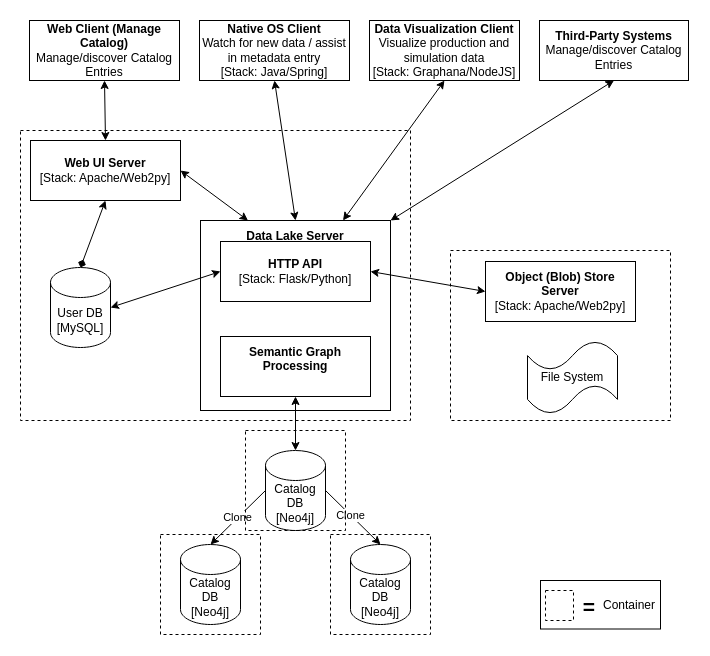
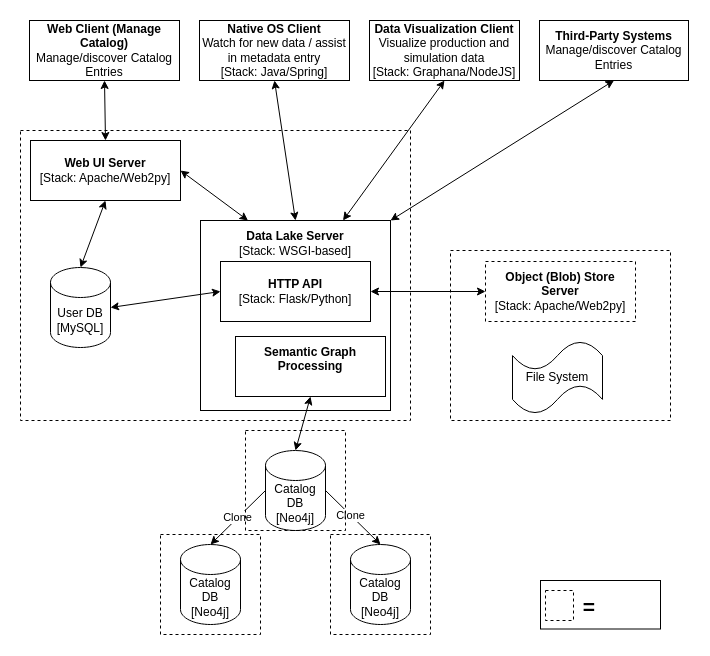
  <mxCell id="0" />
  <mxCell id="1" parent="0" />
  <mxCell id="2" value="" style="rounded=0;whiteSpace=wrap;html=1;dashed=1;fillColor=none;" vertex="1" parent="1"><mxGeometry x="450" y="250" width="220" height="170" as="geometry" /></mxCell>
  <mxCell id="3" value="" style="rounded=0;whiteSpace=wrap;html=1;dashed=1;fillColor=none;" vertex="1" parent="1"><mxGeometry x="20" y="130" width="390" height="290" as="geometry" /></mxCell>
  <mxCell id="4" value="&lt;b&gt;Data Lake Server&lt;/b&gt;&lt;br&gt;[Stack: WSGI-based]&lt;br&gt;&lt;br&gt;&lt;br&gt;&lt;br&gt;&lt;br&gt;&lt;br&gt;&lt;br&gt;&lt;br&gt;&amp;nbsp;&lt;br&gt;&lt;br&gt;&lt;br&gt;" style="whiteSpace=wrap;html=1;aspect=fixed;" vertex="1" parent="1"><mxGeometry x="200" y="220" width="190" height="190" as="geometry" /></mxCell>
  <mxCell id="5" value="&lt;b&gt;Web Client (&lt;/b&gt;&lt;b style=&quot;border-color: var(--border-color);&quot;&gt;Manage Catalog&lt;/b&gt;&lt;b&gt;)&lt;/b&gt;&lt;br&gt;Manage/discover Catalog Entries" style="rounded=0;whiteSpace=wrap;html=1;" vertex="1" parent="1"><mxGeometry x="29" y="20" width="150" height="60" as="geometry" /></mxCell>
  <mxCell id="6" value="&lt;b&gt;Native OS Client&lt;/b&gt;&lt;br&gt;Watch for new data / assist in metadata entry&lt;br&gt;[Stack: Java/Spring]" style="rounded=0;whiteSpace=wrap;html=1;" vertex="1" parent="1"><mxGeometry x="199" y="20" width="150" height="60" as="geometry" /></mxCell>
  <mxCell id="7" value="&lt;b&gt;Third-Party Systems&lt;/b&gt;&lt;br&gt;Manage/discover Catalog Entries" style="rounded=0;whiteSpace=wrap;html=1;" vertex="1" parent="1"><mxGeometry x="539" y="20" width="149" height="60" as="geometry" /></mxCell>
- <mxCell id="8" value="&lt;b&gt;HTTP API&lt;/b&gt;&lt;br&gt;[Stack: Flask/Python]" style="rounded=0;whiteSpace=wrap;html=1;" vertex="1" parent="1"><mxGeometry x="220" y="241" width="150" height="60" as="geometry" /></mxCell>
+ <mxCell id="8" value="&lt;b&gt;HTTP API&lt;/b&gt;&lt;br&gt;[Stack: Flask/Python]" style="rounded=0;whiteSpace=wrap;html=1;" vertex="1" parent="1"><mxGeometry x="220" y="261" width="150" height="60" as="geometry" /></mxCell>
  <mxCell id="9" value="&lt;b&gt;Web UI Server&lt;br&gt;&lt;/b&gt;[Stack: Apache/Web2py]" style="rounded=0;whiteSpace=wrap;html=1;" vertex="1" parent="1"><mxGeometry x="30" y="140" width="150" height="60" as="geometry" /></mxCell>
  <mxCell id="10" value="" style="endArrow=classic;html=1;rounded=0;exitX=0.5;exitY=1;exitDx=0;exitDy=0;entryX=0.5;entryY=0;entryDx=0;entryDy=0;startArrow=classic;startFill=1;" edge="1" parent="1" source="5" target="9"><mxGeometry width="50" height="50" relative="1" as="geometry"><mxPoint x="260" y="130" as="sourcePoint" /><mxPoint x="310" y="80" as="targetPoint" /></mxGeometry></mxCell>
  <mxCell id="11" value="" style="endArrow=classic;html=1;rounded=0;exitX=1;exitY=0.5;exitDx=0;exitDy=0;entryX=0.25;entryY=0;entryDx=0;entryDy=0;startArrow=classic;startFill=1;" edge="1" parent="1" source="9" target="4"><mxGeometry width="50" height="50" relative="1" as="geometry"><mxPoint x="260" y="130" as="sourcePoint" /><mxPoint x="310" y="80" as="targetPoint" /></mxGeometry></mxCell>
  <mxCell id="12" value="" style="endArrow=classic;html=1;rounded=0;exitX=0.5;exitY=1;exitDx=0;exitDy=0;startArrow=classic;startFill=1;entryX=0.5;entryY=0;entryDx=0;entryDy=0;" edge="1" parent="1" source="6" target="4"><mxGeometry width="50" height="50" relative="1" as="geometry"><mxPoint x="260" y="130" as="sourcePoint" /><mxPoint x="310" y="80" as="targetPoint" /></mxGeometry></mxCell>
  <mxCell id="13" value="" style="endArrow=classic;html=1;rounded=0;exitX=0.5;exitY=1;exitDx=0;exitDy=0;entryX=1;entryY=0;entryDx=0;entryDy=0;startArrow=classic;startFill=1;" edge="1" parent="1" source="7" target="4"><mxGeometry width="50" height="50" relative="1" as="geometry"><mxPoint x="260" y="130" as="sourcePoint" /><mxPoint x="310" y="80" as="targetPoint" /></mxGeometry></mxCell>
- <mxCell id="14" value="&lt;b&gt;Semantic Graph Processing&lt;br&gt;&lt;br&gt;&lt;/b&gt;" style="rounded=0;whiteSpace=wrap;html=1;" vertex="1" parent="1"><mxGeometry x="220" y="336" width="150" height="60" as="geometry" /></mxCell>
+ <mxCell id="14" value="&lt;b&gt;Semantic Graph Processing&lt;br&gt;&lt;br&gt;&lt;/b&gt;" style="rounded=0;whiteSpace=wrap;html=1;" vertex="1" parent="1"><mxGeometry x="235" y="336" width="150" height="60" as="geometry" /></mxCell>
  <mxCell id="15" value="&lt;b&gt;Data Visualization Client&lt;/b&gt;&lt;br&gt;Visualize production and simulation data &lt;br&gt;[Stack: Graphana/NodeJS]" style="rounded=0;whiteSpace=wrap;html=1;" vertex="1" parent="1"><mxGeometry x="369" y="20" width="150" height="60" as="geometry" /></mxCell>
  <mxCell id="16" value="" style="endArrow=classic;html=1;rounded=0;exitX=0.5;exitY=1;exitDx=0;exitDy=0;entryX=0.75;entryY=0;entryDx=0;entryDy=0;startArrow=classic;startFill=1;" edge="1" parent="1" source="15" target="4"><mxGeometry width="50" height="50" relative="1" as="geometry"><mxPoint x="260" y="240" as="sourcePoint" /><mxPoint x="310" y="190" as="targetPoint" /></mxGeometry></mxCell>
  <mxCell id="17" value="User DB&lt;br&gt;[MySQL]" style="shape=cylinder3;whiteSpace=wrap;html=1;boundedLbl=1;backgroundOutline=1;size=15;" vertex="1" parent="1"><mxGeometry x="50" y="267" width="60" height="80" as="geometry" /></mxCell>
- <mxCell id="18" value="" style="endArrow=diamond;html=1;rounded=0;exitX=0.5;exitY=1;exitDx=0;exitDy=0;entryX=0.5;entryY=0;entryDx=0;entryDy=0;entryPerimeter=0;startArrow=classic;startFill=1;" edge="1" parent="1" source="9" target="17"><mxGeometry width="50" height="50" relative="1" as="geometry"><mxPoint x="350" y="230" as="sourcePoint" /><mxPoint x="400" y="180" as="targetPoint" /></mxGeometry></mxCell>
+ <mxCell id="18" value="" style="endArrow=classic;html=1;rounded=0;exitX=0.5;exitY=1;exitDx=0;exitDy=0;entryX=0.5;entryY=0;entryDx=0;entryDy=0;entryPerimeter=0;startArrow=classic;startFill=1;" edge="1" parent="1" source="9" target="17"><mxGeometry width="50" height="50" relative="1" as="geometry"><mxPoint x="350" y="230" as="sourcePoint" /><mxPoint x="400" y="180" as="targetPoint" /></mxGeometry></mxCell>
  <mxCell id="19" value="" style="endArrow=classic;html=1;rounded=0;entryX=1;entryY=0.5;entryDx=0;entryDy=0;entryPerimeter=0;exitX=0;exitY=0.5;exitDx=0;exitDy=0;startArrow=classic;startFill=1;" edge="1" parent="1" source="8" target="17"><mxGeometry width="50" height="50" relative="1" as="geometry"><mxPoint x="220" y="280" as="sourcePoint" /><mxPoint x="400" y="180" as="targetPoint" /></mxGeometry></mxCell>
  <mxCell id="20" value="Catalog DB&lt;br&gt;[Neo4j]" style="shape=cylinder3;whiteSpace=wrap;html=1;boundedLbl=1;backgroundOutline=1;size=15;" vertex="1" parent="1"><mxGeometry x="265" y="450" width="60" height="80" as="geometry" /></mxCell>
  <mxCell id="21" value="Catalog DB&lt;br&gt;[Neo4j]" style="shape=cylinder3;whiteSpace=wrap;html=1;boundedLbl=1;backgroundOutline=1;size=15;" vertex="1" parent="1"><mxGeometry x="180" y="544" width="60" height="80" as="geometry" /></mxCell>
  <mxCell id="22" value="Catalog DB&lt;br&gt;[Neo4j]" style="shape=cylinder3;whiteSpace=wrap;html=1;boundedLbl=1;backgroundOutline=1;size=15;" vertex="1" parent="1"><mxGeometry x="350" y="544" width="60" height="80" as="geometry" /></mxCell>
  <mxCell id="23" value="" style="endArrow=classic;html=1;rounded=0;exitX=1;exitY=0.5;exitDx=0;exitDy=0;exitPerimeter=0;entryX=0.5;entryY=0;entryDx=0;entryDy=0;entryPerimeter=0;" edge="1" parent="1" source="20" target="22"><mxGeometry width="50" height="50" relative="1" as="geometry"><mxPoint x="360" y="540" as="sourcePoint" /><mxPoint x="410" y="490" as="targetPoint" /></mxGeometry></mxCell>
  <mxCell id="24" value="Clone" style="edgeLabel;html=1;align=center;verticalAlign=middle;resizable=0;points=[];" vertex="1" connectable="0" parent="23"><mxGeometry x="-0.319" y="2" relative="1" as="geometry"><mxPoint x="5" y="8" as="offset" /></mxGeometry></mxCell>
  <mxCell id="25" value="Clone" style="endArrow=classic;html=1;rounded=0;entryX=0.5;entryY=0;entryDx=0;entryDy=0;entryPerimeter=0;exitX=0;exitY=0.5;exitDx=0;exitDy=0;exitPerimeter=0;" edge="1" parent="1" source="20" target="21"><mxGeometry width="50" height="50" relative="1" as="geometry"><mxPoint x="360" y="540" as="sourcePoint" /><mxPoint x="410" y="490" as="targetPoint" /></mxGeometry></mxCell>
  <mxCell id="26" value="" style="endArrow=classic;html=1;rounded=0;entryX=0.5;entryY=0;entryDx=0;entryDy=0;entryPerimeter=0;exitX=0.5;exitY=1;exitDx=0;exitDy=0;startArrow=classic;startFill=1;" edge="1" parent="1" source="14" target="20"><mxGeometry width="50" height="50" relative="1" as="geometry"><mxPoint x="270" y="440" as="sourcePoint" /><mxPoint x="320" y="390" as="targetPoint" /></mxGeometry></mxCell>
  <mxCell id="27" value="" style="rounded=0;whiteSpace=wrap;html=1;dashed=1;fillColor=none;" vertex="1" parent="1"><mxGeometry x="160" y="534" width="100" height="100" as="geometry" /></mxCell>
  <mxCell id="28" value="" style="rounded=0;whiteSpace=wrap;html=1;dashed=1;fillColor=none;" vertex="1" parent="1"><mxGeometry x="330" y="534" width="100" height="100" as="geometry" /></mxCell>
  <mxCell id="29" value="" style="rounded=0;whiteSpace=wrap;html=1;dashed=1;fillColor=none;" vertex="1" parent="1"><mxGeometry x="245" y="430" width="100" height="100" as="geometry" /></mxCell>
- <mxCell id="30" value="&lt;b&gt;Object (Blob) Store Server&lt;br&gt;&lt;/b&gt;[Stack: Apache/Web2py]" style="rounded=0;whiteSpace=wrap;html=1;" vertex="1" parent="1"><mxGeometry x="485" y="261" width="150" height="60" as="geometry" /></mxCell>
- <mxCell id="31" value="File System" style="shape=tape;whiteSpace=wrap;html=1;fillColor=none;" vertex="1" parent="1"><mxGeometry x="527" y="340.5" width="90" height="73" as="geometry" /></mxCell>
+ <mxCell id="30" value="&lt;b&gt;Object (Blob) Store Server&lt;br&gt;&lt;/b&gt;[Stack: Apache/Web2py]" style="rounded=0;whiteSpace=wrap;html=1;dashed=1;" vertex="1" parent="1"><mxGeometry x="485" y="261" width="150" height="60" as="geometry" /></mxCell>
+ <mxCell id="31" value="File System" style="shape=tape;whiteSpace=wrap;html=1;fillColor=none;" vertex="1" parent="1"><mxGeometry x="512" y="340.5" width="90" height="73" as="geometry" /></mxCell>
  <mxCell id="32" value="" style="endArrow=classic;html=1;rounded=0;entryX=0;entryY=0.5;entryDx=0;entryDy=0;exitX=1;exitY=0.5;exitDx=0;exitDy=0;startArrow=classic;startFill=1;" edge="1" parent="1" source="8" target="30"><mxGeometry width="50" height="50" relative="1" as="geometry"><mxPoint x="340" y="270" as="sourcePoint" /><mxPoint x="390" y="220" as="targetPoint" /></mxGeometry></mxCell>
  <mxCell id="33" value="" style="rounded=0;whiteSpace=wrap;html=1;dashed=1;fillColor=none;" vertex="1" parent="1"><mxGeometry x="545" y="590" width="28" height="30" as="geometry" /></mxCell>
  <mxCell id="34" value="&lt;font style=&quot;font-size: 21px;&quot;&gt;&lt;b&gt;=&lt;/b&gt;&lt;/font&gt;" style="text;html=1;strokeColor=none;fillColor=none;align=center;verticalAlign=middle;whiteSpace=wrap;rounded=0;strokeWidth=1;" vertex="1" parent="1"><mxGeometry x="579" y="591" width="20" height="30" as="geometry" /></mxCell>
- <mxCell id="35" value="Container" style="text;html=1;strokeColor=none;fillColor=none;align=center;verticalAlign=middle;whiteSpace=wrap;rounded=0;strokeWidth=1;fontSize=12;" vertex="1" parent="1"><mxGeometry x="599" y="590" width="60" height="30" as="geometry" /></mxCell>
  <mxCell id="36" value="" style="rounded=0;whiteSpace=wrap;html=1;strokeWidth=1;fontSize=12;fillColor=none;align=left;" vertex="1" parent="1"><mxGeometry x="540" y="580" width="120" height="48.5" as="geometry" /></mxCell>
